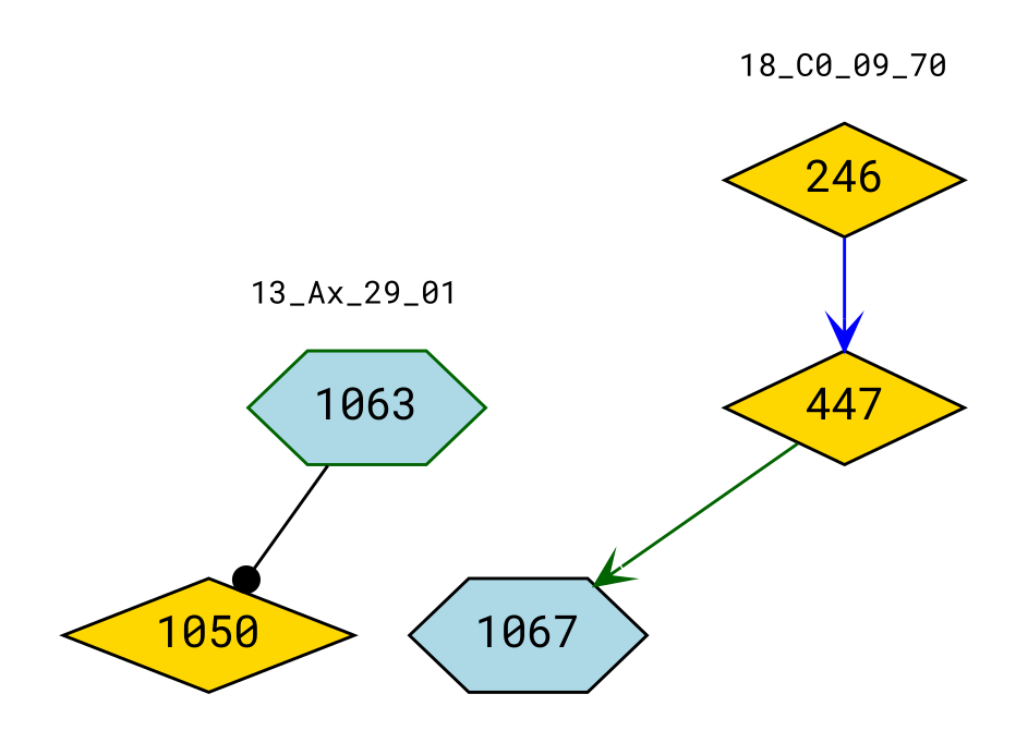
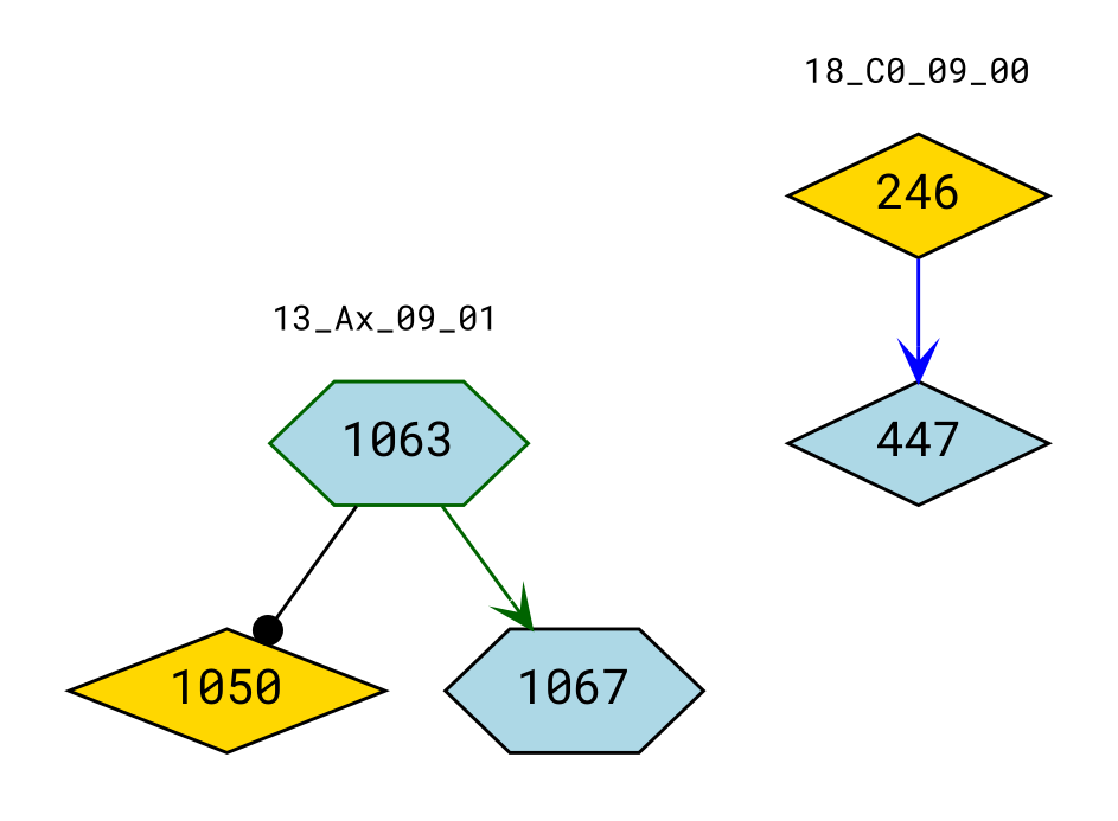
  digraph {
    fontname="Roboto Mono"
    node [color=black fillcolor=lightblue fontname="Roboto Mono" shape=diamond style=filled]
    edge [arrowhead=vee fontname="Roboto Mono" style=solid]
    n1 [color=darkgreen label=1063 shape=hexagon]
    n2 [fillcolor=gold label=1050]
    n3 [label=1067 shape=hexagon]
    n4 [fillcolor=gold label=246]
-   n5 [fillcolor=gold label=447]
+   n5 [label=447]
    subgraph cluster_1 {
      color=white
      fontsize=10
-     label="13_Ax_29_01"
+     label="13_Ax_09_01"
      n1
      n2
      n3
    }
    subgraph cluster_2 {
      color=white
      fontsize=10
-     label="18_C0_09_70"
+     label="18_C0_09_00"
      n4
      n5
    }
    n1 -> n2 [arrowhead=dot color=black]
-   n5 -> n3 [color=darkgreen]
+   n1 -> n3 [color=darkgreen]
    n4 -> n5 [color=blue]
  }
